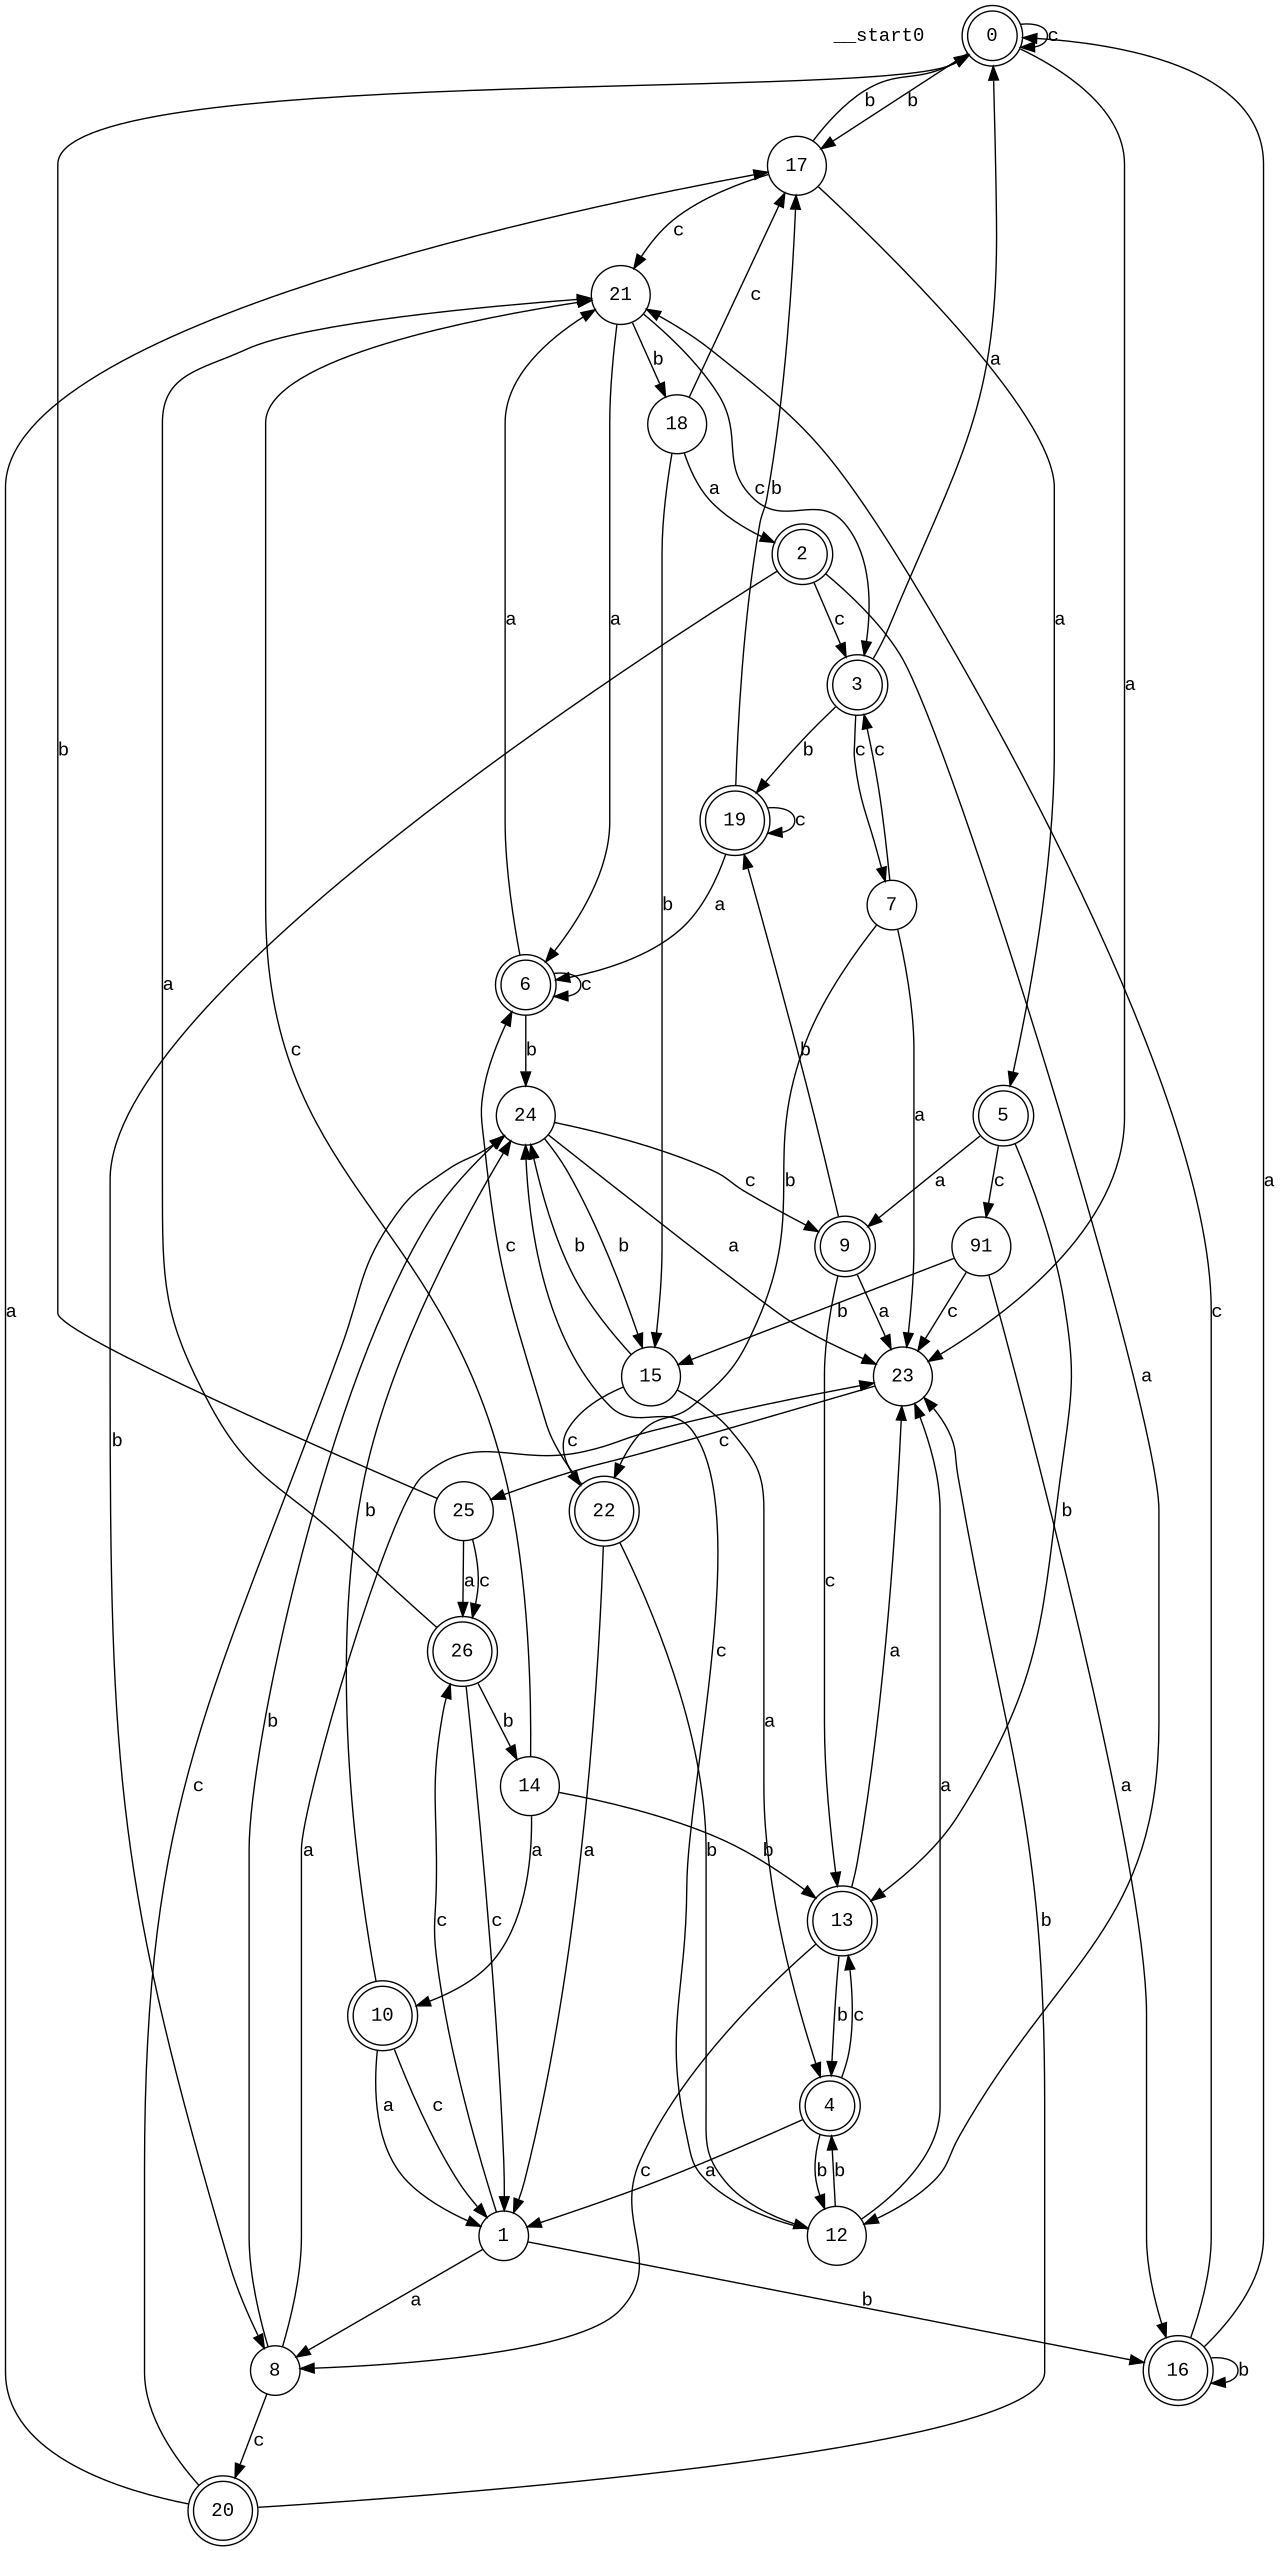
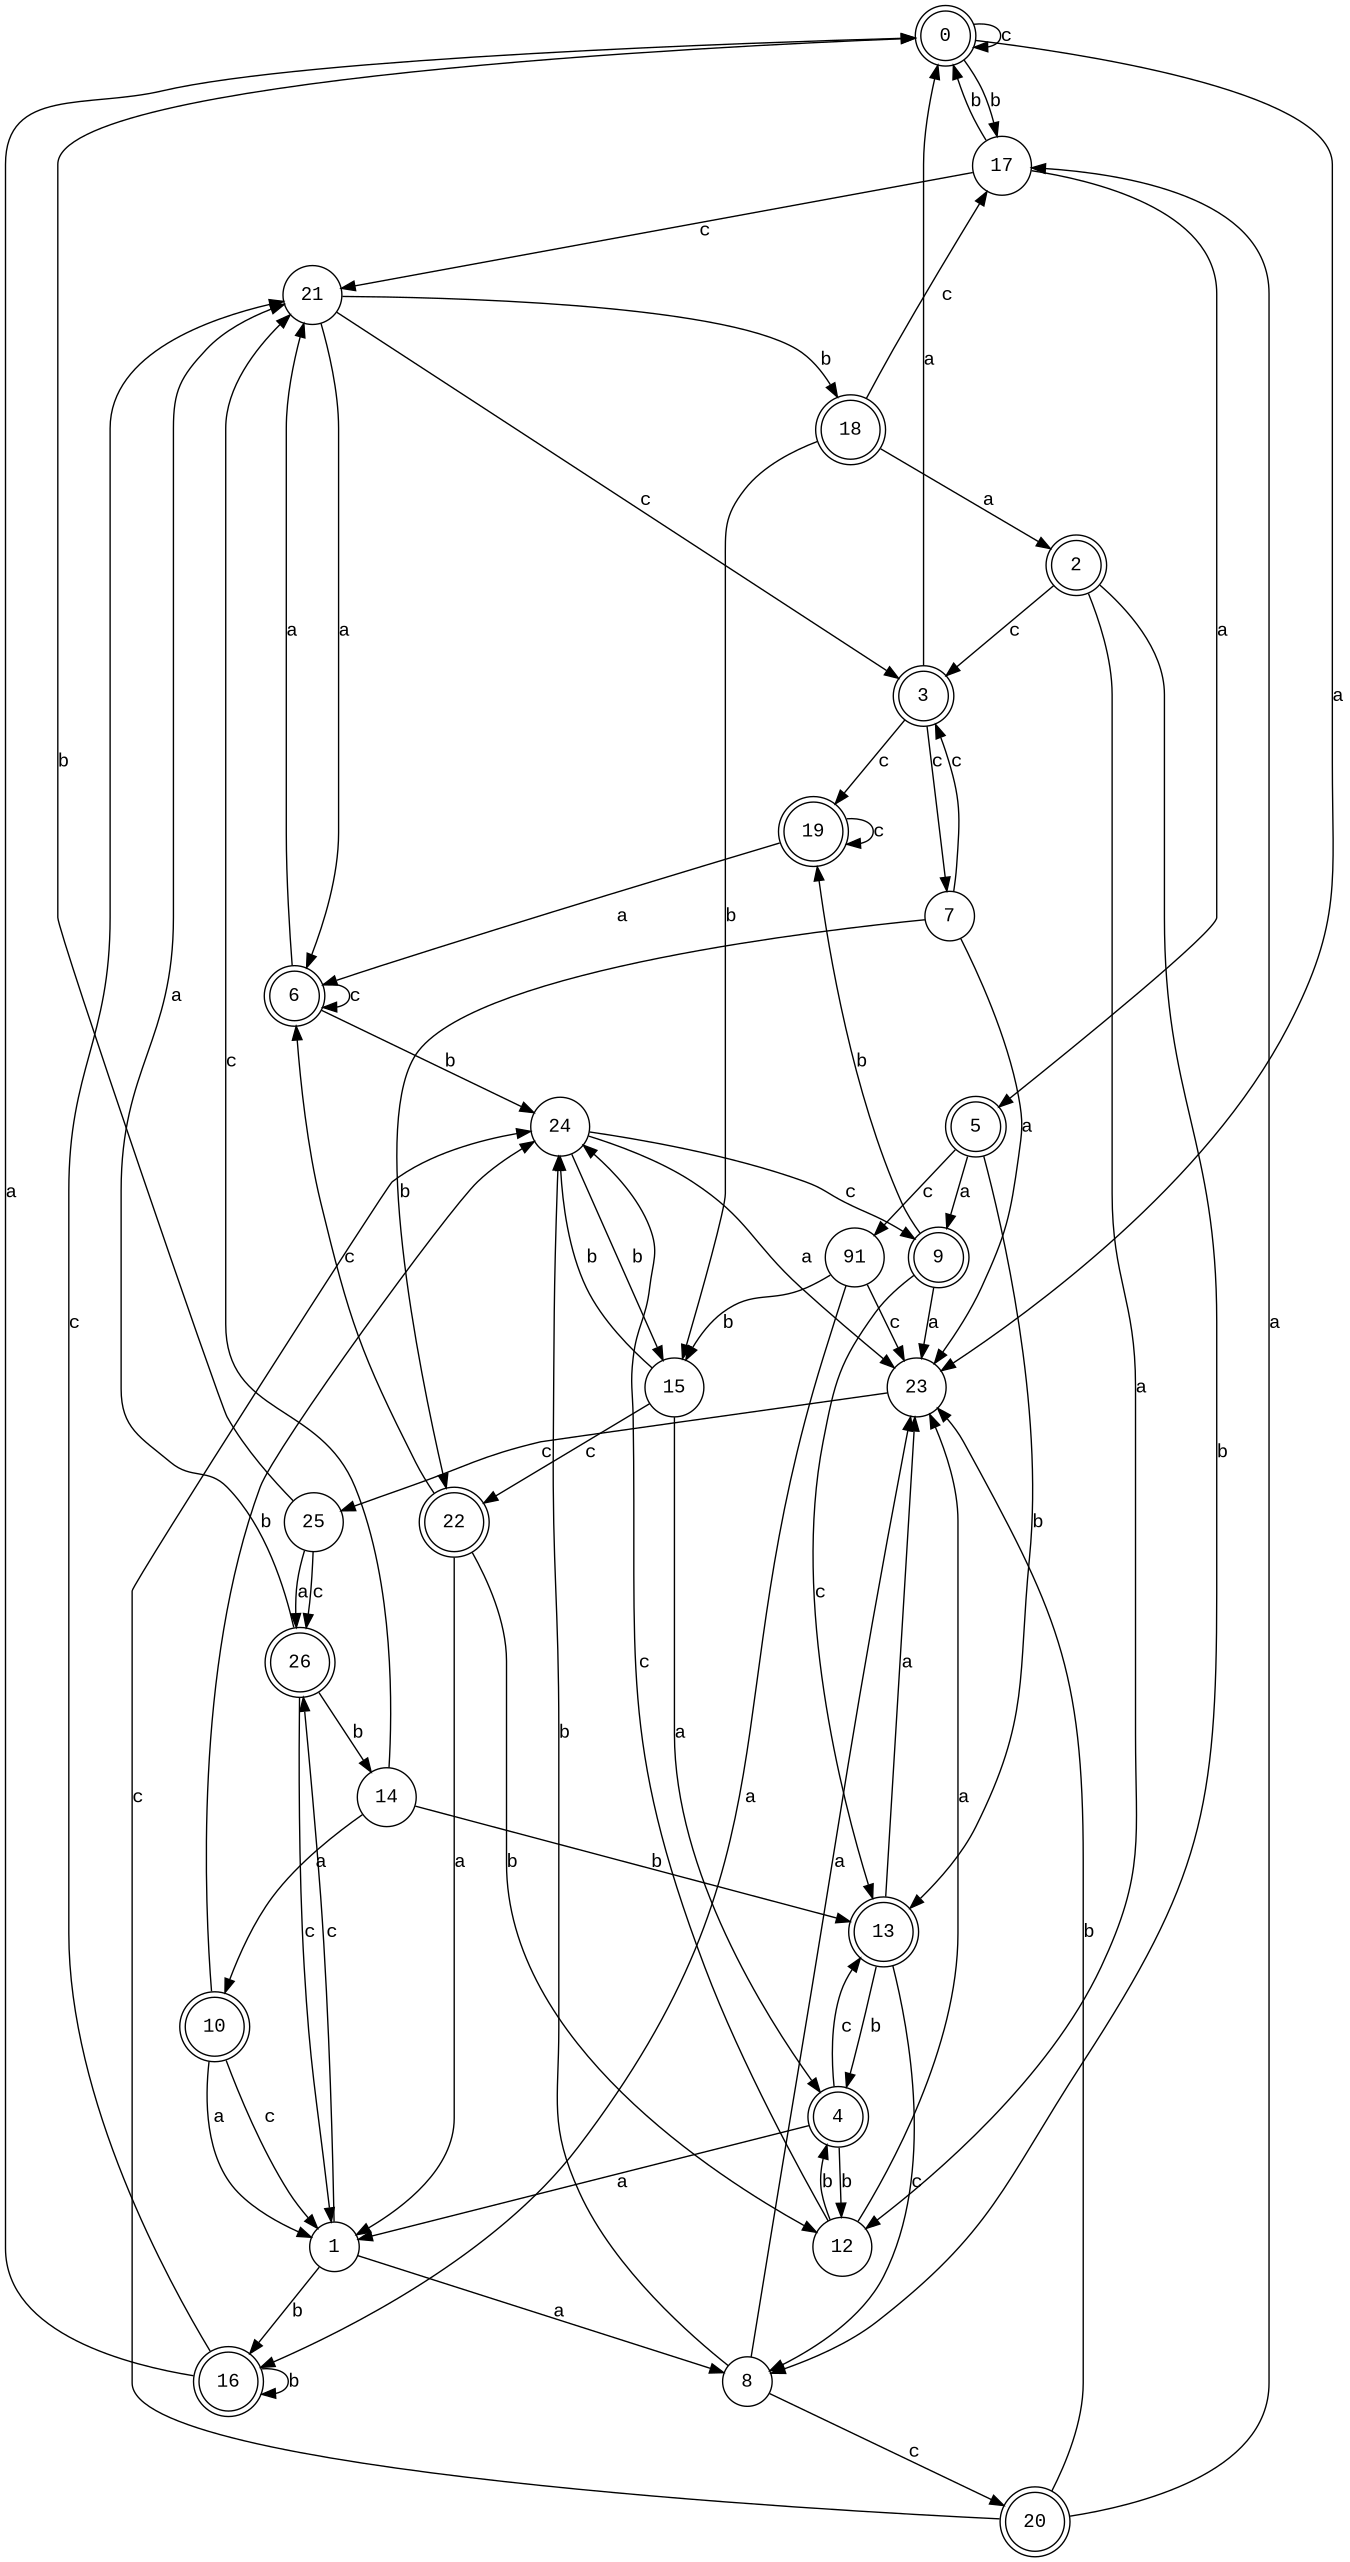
  digraph {
    fontname="Liberation Mono"
    rankdir=TB
    node [fontname="Liberation Mono" shape=doublecircle color=black fillcolor=white style=filled]
    edge [fontname="Liberation Mono"]
-   __start0 [shape=none color="" fillcolor="" style=""]
    n2 [label=0]
    n3 [label=17 shape=circle]
    n4 [label=23 shape=circle]
    n5 [label=5 style="rounded,filled"]
    n6 [label=21 shape=circle]
    n7 [label=25 shape=circle]
    n8 [label=1 shape=circle]
    n9 [label=8 shape=circle]
    n10 [label=16 style="rounded,filled"]
    n11 [label=26 style="rounded,filled"]
    n12 [label=24 shape=circle]
    n13 [label=20 style="rounded,filled"]
    n14 [label=14 shape=circle]
    n15 [label=2 style="rounded,filled"]
    n16 [label=3 style="rounded,filled"]
    n17 [label=12 shape=circle]
    n18 [label=7 shape=circle]
    n19 [label=19 style="rounded,filled"]
    n20 [label=4 style="rounded,filled"]
    n21 [label=22 style="rounded,filled"]
    n22 [label=6 style="rounded,filled"]
    n23 [label=13 style="rounded,filled"]
    n24 [label=9 style="rounded,filled"]
    n25 [label=91 shape=circle]
    n26 [label=15 shape=circle]
-   n27 [label=18 shape=circle]
+   n27 [label=18]
    n28 [label=10 style="rounded,filled"]
    n2 -> n2 [label=c]
    n2 -> n3 [label=b]
    n2 -> n4 [label=a]
    n3 -> n2 [label=b]
    n3 -> n5 [label=a]
    n3 -> n6 [label=c]
    n4 -> n7 [label=c]
    n5 -> n23 [label=b]
    n5 -> n24 [label=a]
    n5 -> n25 [label=c]
    n6 -> n16 [label=c]
    n6 -> n22 [label=a]
    n6 -> n27 [label=b]
    n7 -> n2 [label=b]
    n7 -> n11 [label=a]
    n7 -> n11 [label=c]
    n8 -> n9 [label=a]
    n8 -> n10 [label=b]
    n8 -> n11 [label=c]
    n9 -> n4 [label=a]
    n9 -> n12 [label=b]
    n9 -> n13 [label=c]
    n10 -> n2 [label=a]
    n10 -> n6 [label=c]
    n10 -> n10 [label=b]
    n11 -> n6 [label=a]
    n11 -> n8 [label=c]
    n11 -> n14 [label=b]
    n12 -> n4 [label=a]
    n12 -> n24 [label=c]
    n12 -> n26 [label=b]
    n13 -> n3 [label=a]
    n13 -> n4 [label=b]
    n13 -> n12 [label=c]
    n14 -> n6 [label=c]
    n14 -> n23 [label=b]
    n14 -> n28 [label=a]
    n15 -> n9 [label=b]
    n15 -> n16 [label=c]
    n15 -> n17 [label=a]
    n16 -> n2 [label=a]
    n16 -> n18 [label=c]
-   n16 -> n19 [label=b]
+   n16 -> n19 [label=c]
    n17 -> n4 [label=a]
    n17 -> n12 [label=c]
    n17 -> n20 [label=b]
    n18 -> n4 [label=a]
    n18 -> n16 [label=c]
    n18 -> n21 [label=b]
-   n19 -> n3 [label=b]
    n19 -> n19 [label=c]
    n19 -> n22 [label=a]
    n20 -> n8 [label=a]
    n20 -> n17 [label=b]
    n20 -> n23 [label=c]
    n21 -> n8 [label=a]
    n21 -> n17 [label=b]
    n21 -> n22 [label=c]
    n22 -> n6 [label=a]
    n22 -> n12 [label=b]
    n22 -> n22 [label=c]
    n23 -> n4 [label=a]
    n23 -> n9 [label=c]
    n23 -> n20 [label=b]
    n24 -> n4 [label=a]
    n24 -> n19 [label=b]
    n24 -> n23 [label=c]
    n25 -> n4 [label=c]
    n25 -> n10 [label=a]
    n25 -> n26 [label=b]
    n26 -> n12 [label=b]
    n26 -> n20 [label=a]
    n26 -> n21 [label=c]
    n27 -> n3 [label=c]
    n27 -> n15 [label=a]
    n27 -> n26 [label=b]
    n28 -> n8 [label=a]
    n28 -> n8 [label=c]
    n28 -> n12 [label=b]
  }
